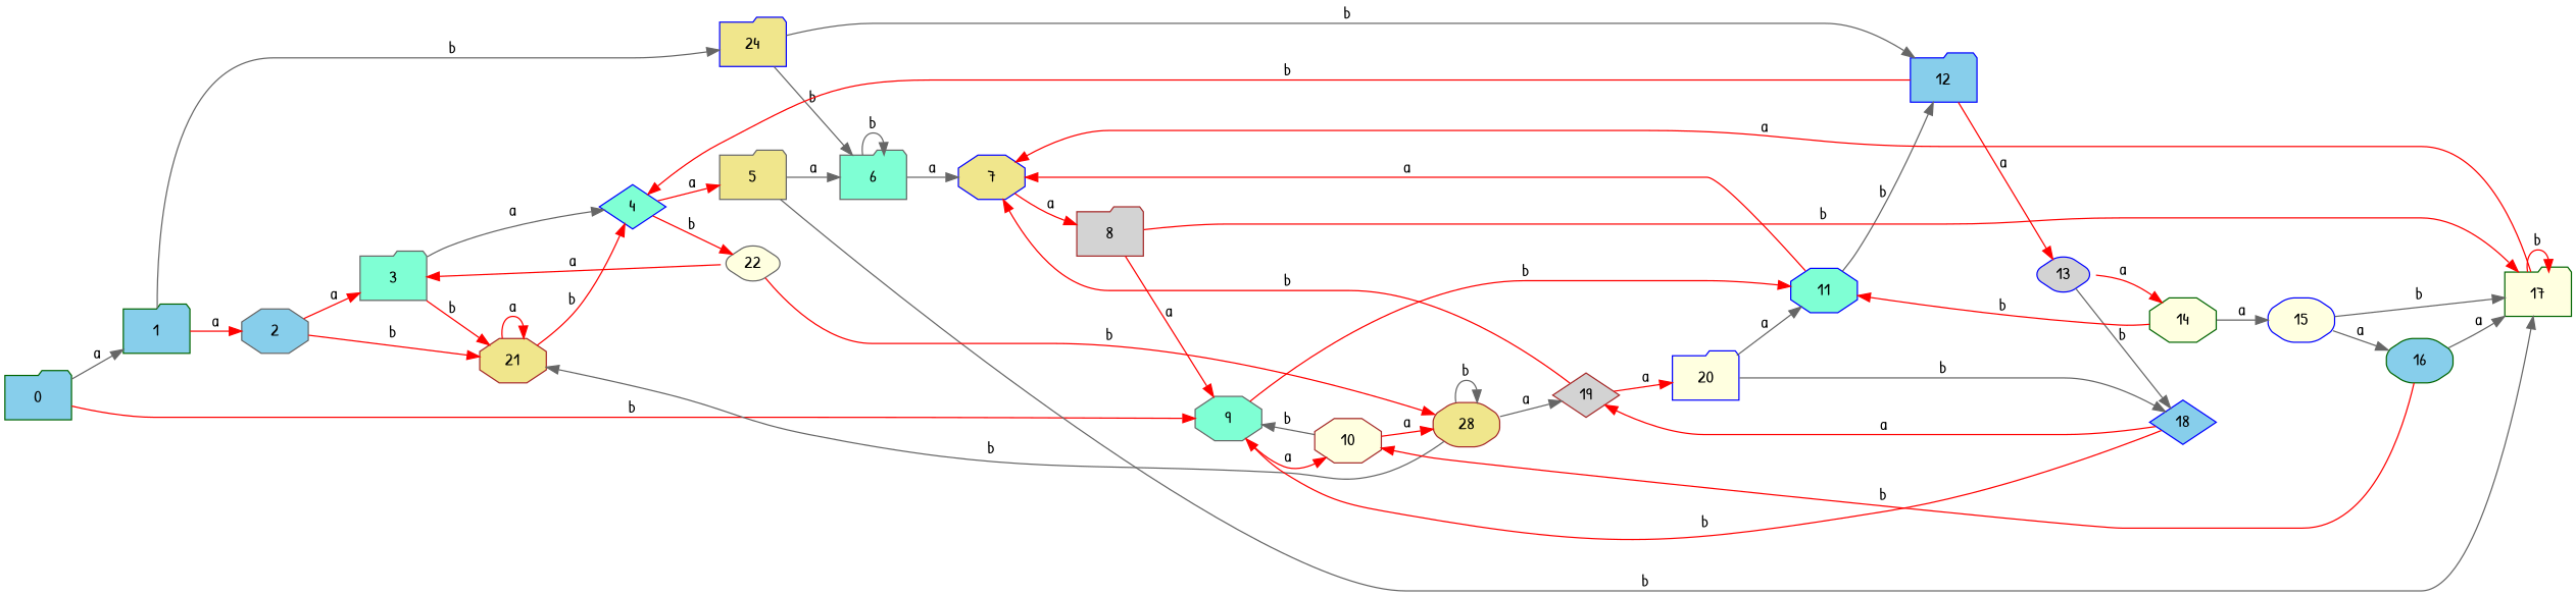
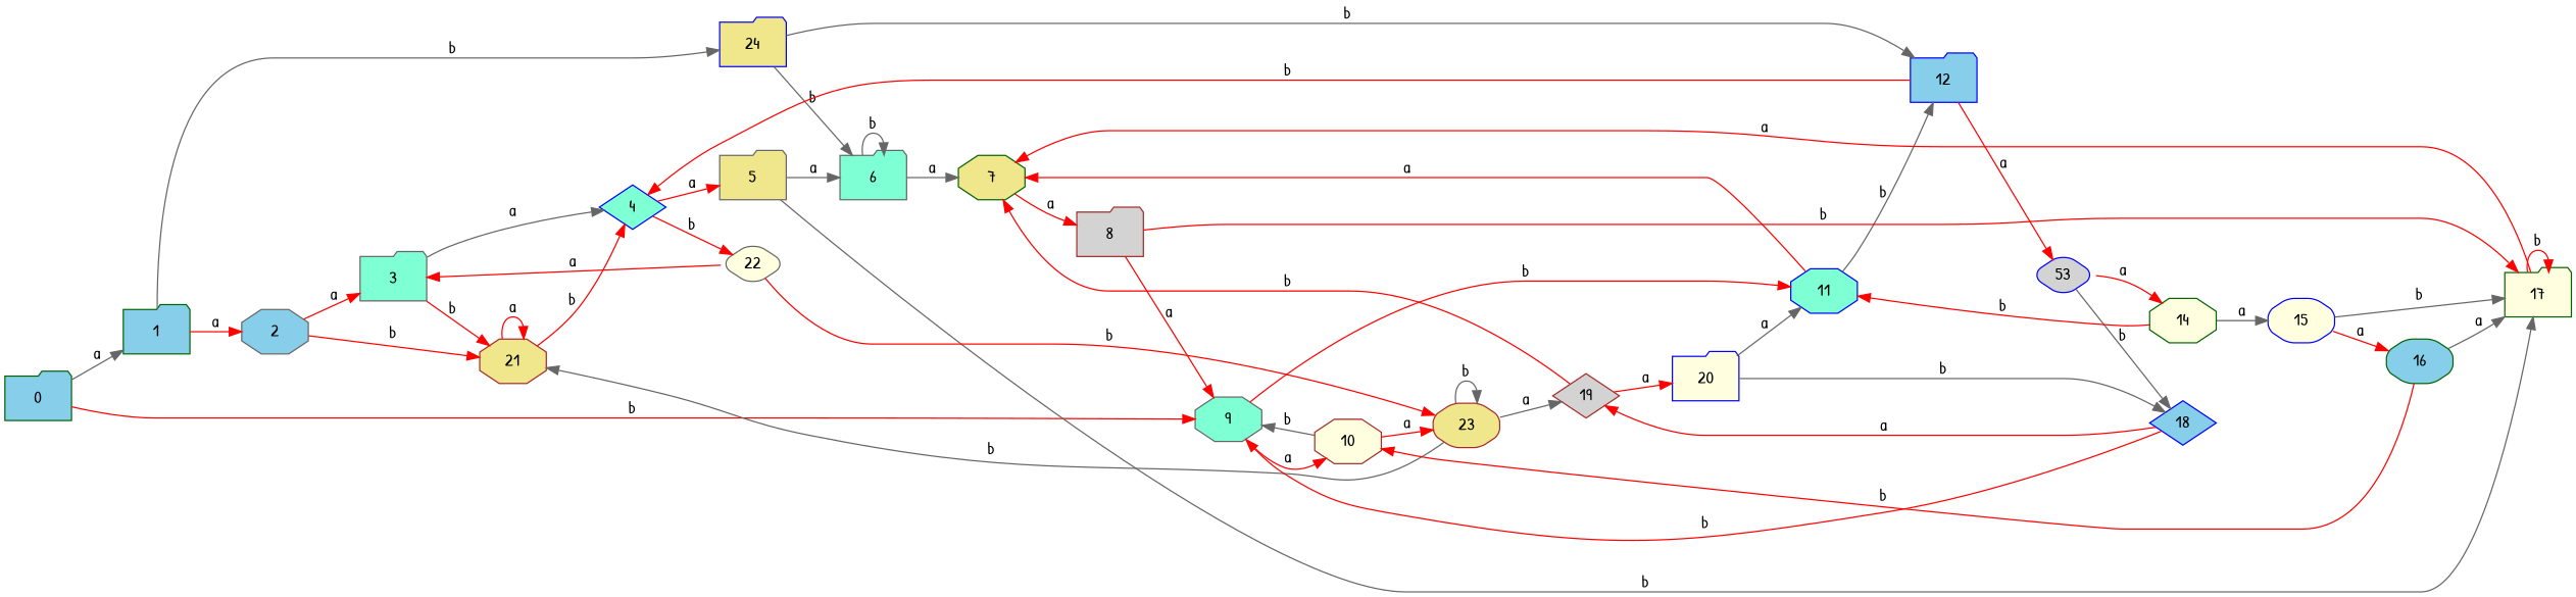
  digraph {
    fontname="Patrick Hand"
    rankdir=LR
    node [color=blue fillcolor=skyblue fontname="Patrick Hand" shape=folder style=filled]
    edge [color=red fontname="Patrick Hand"]
    n1 [color=darkgreen label=0 style="rounded,filled"]
    n2 [color=darkgreen label=1]
    n3 [color=gray40 fillcolor=aquamarine label=9 shape=octagon]
    n4 [color=gray40 label=2 shape=octagon]
    n5 [fillcolor=khaki label=24 style="rounded,filled"]
    n6 [color=brown fillcolor=lightyellow label=10 shape=octagon]
    n7 [fillcolor=aquamarine label=11 shape=octagon]
    n8 [color=gray40 fillcolor=aquamarine label=3 style="rounded,filled"]
    n9 [color=brown fillcolor=khaki label=21 shape=octagon]
    n10 [color=gray40 fillcolor=aquamarine label=6]
    n11 [label=12]
    n12 [fillcolor=aquamarine label=4 shape=diamond]
    n13 [color=gray40 fillcolor=khaki label=5 style="rounded,filled"]
    n14 [color=gray40 fillcolor=lightyellow label=22 shape=diamond style="rounded,filled"]
    n15 [color=darkgreen fillcolor=lightyellow label=17 style="rounded,filled"]
-   n16 [color=brown fillcolor=khaki label=28 shape=octagon style="rounded,filled"]
-   n17 [fillcolor=khaki label=7 shape=octagon]
+   n16 [color=brown fillcolor=khaki label=23 shape=octagon style="rounded,filled"]
+   n17 [color=darkgreen fillcolor=khaki label=7 shape=octagon]
    n18 [color=brown fillcolor=lightgrey label=8 style="rounded,filled"]
-   n19 [fillcolor=lightgrey label=13 shape=diamond style="rounded,filled"]
+   n19 [fillcolor=lightgrey label=53 shape=diamond style="rounded,filled"]
    n20 [color=darkgreen fillcolor=lightyellow label=14 shape=octagon]
    n21 [label=18 shape=diamond]
    n22 [fillcolor=lightyellow label=15 shape=octagon style="rounded,filled"]
    n23 [color=brown fillcolor=lightgrey label=19 shape=diamond]
    n24 [color=darkgreen label=16 shape=octagon style="rounded,filled"]
    n25 [fillcolor=lightyellow label=20]
    n1 -> n2 [color=gray40 label=a]
    n1 -> n3 [label=b]
    n2 -> n4 [label=a]
    n2 -> n5 [color=gray40 label=b]
    n3 -> n6 [label=a]
    n3 -> n7 [label=b]
    n4 -> n8 [label=a]
    n4 -> n9 [label=b]
    n5 -> n10 [color=gray40 label=b]
    n5 -> n11 [color=gray40 label=b]
    n6 -> n3 [color=gray40 label=b]
    n6 -> n16 [label=a]
    n7 -> n11 [color=gray40 label=b]
    n7 -> n17 [label=a]
    n8 -> n9 [label=b]
    n8 -> n12 [color=gray40 label=a]
    n9 -> n9 [label=a]
    n9 -> n12 [label=b]
    n10 -> n10 [color=gray40 label=b]
    n10 -> n17 [color=gray40 label=a]
    n11 -> n12 [label=b]
    n11 -> n19 [label=a]
    n12 -> n13 [label=a]
    n12 -> n14 [label=b]
    n13 -> n10 [color=gray40 label=a]
    n13 -> n15 [color=gray40 label=b]
    n14 -> n8 [label=a]
    n14 -> n16 [label=b]
    n15 -> n15 [label=b]
    n15 -> n17 [label=a]
    n16 -> n9 [color=gray40 label=b]
    n16 -> n16 [color=gray40 label=b]
    n16 -> n23 [color=gray40 label=a]
    n17 -> n18 [label=a]
    n18 -> n3 [label=a]
    n18 -> n15 [label=b]
    n19 -> n20 [label=a]
    n19 -> n21 [color=gray40 label=b]
    n20 -> n7 [label=b]
    n20 -> n22 [color=gray40 label=a]
    n21 -> n3 [label=b]
    n21 -> n23 [label=a]
    n22 -> n15 [color=gray40 label=b]
-   n22 -> n24 [color=gray40 label=a]
+   n22 -> n24 [label=a]
    n23 -> n17 [label=b]
    n23 -> n25 [label=a]
    n24 -> n6 [label=b]
    n24 -> n15 [color=gray40 label=a]
    n25 -> n7 [color=gray40 label=a]
    n25 -> n21 [color=gray40 label=b]
  }
